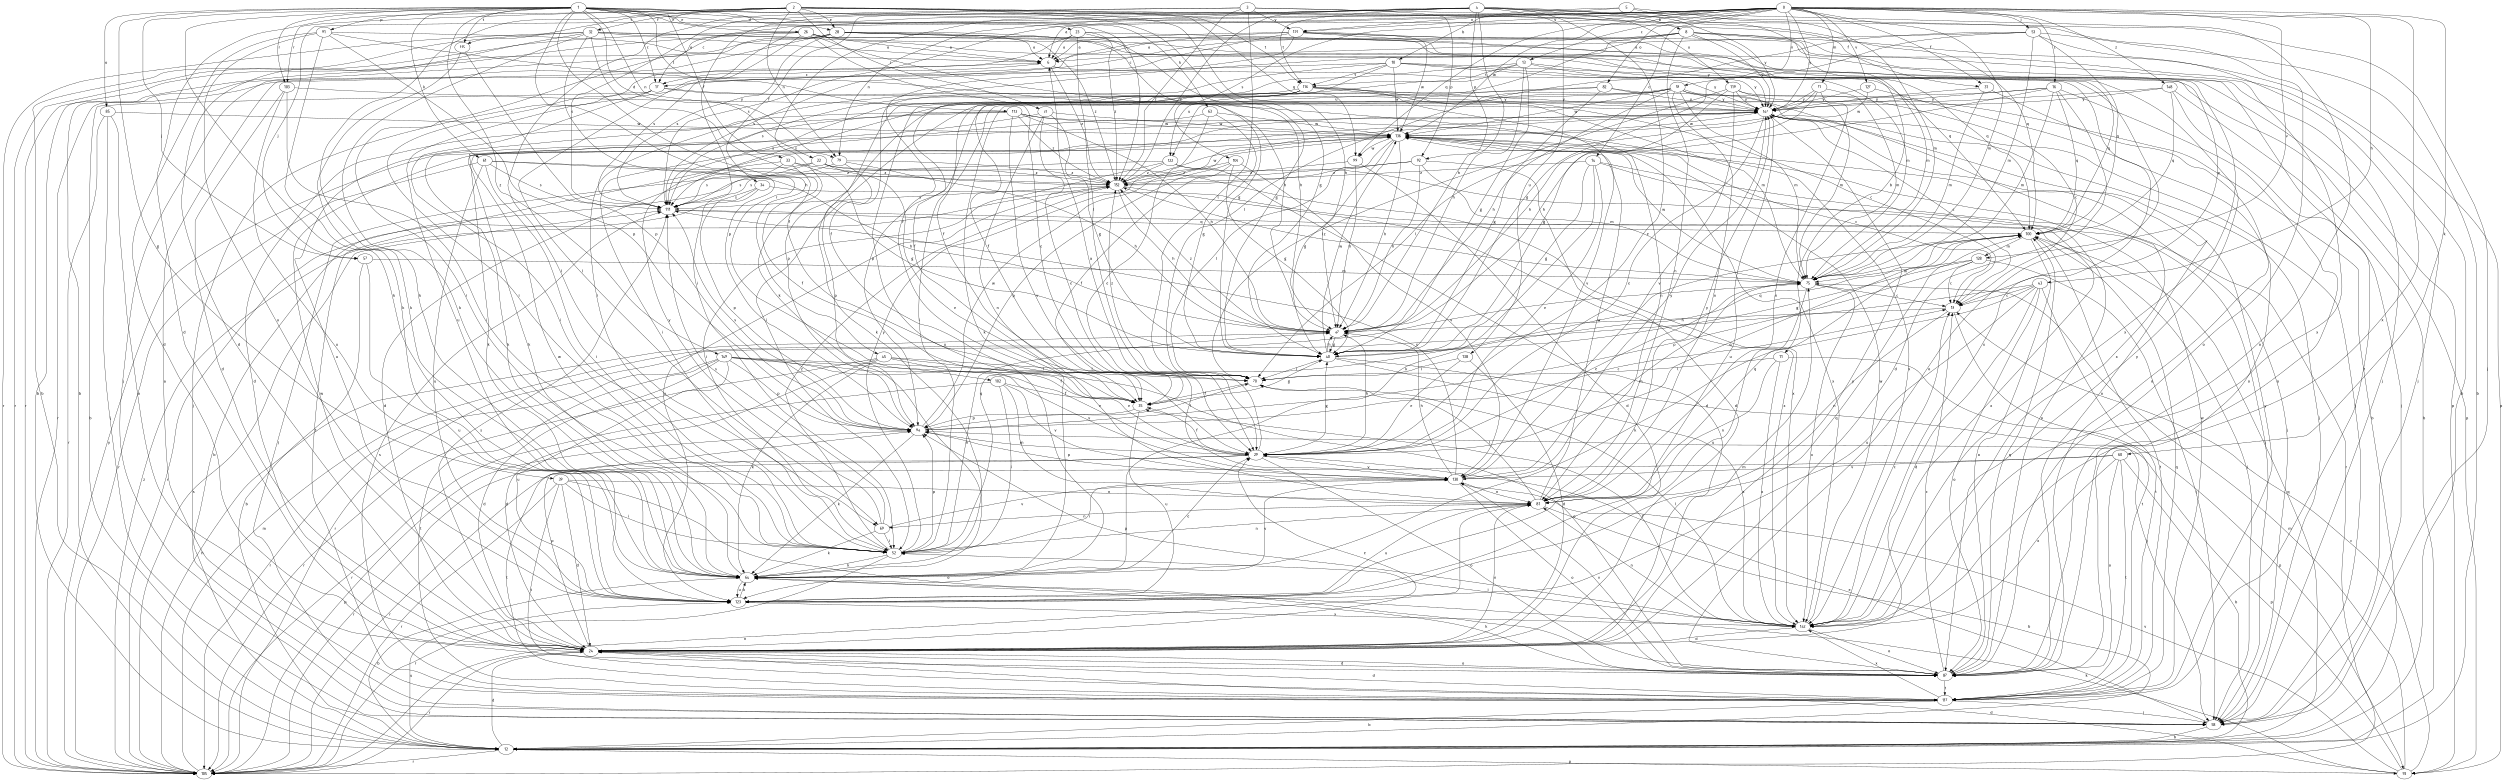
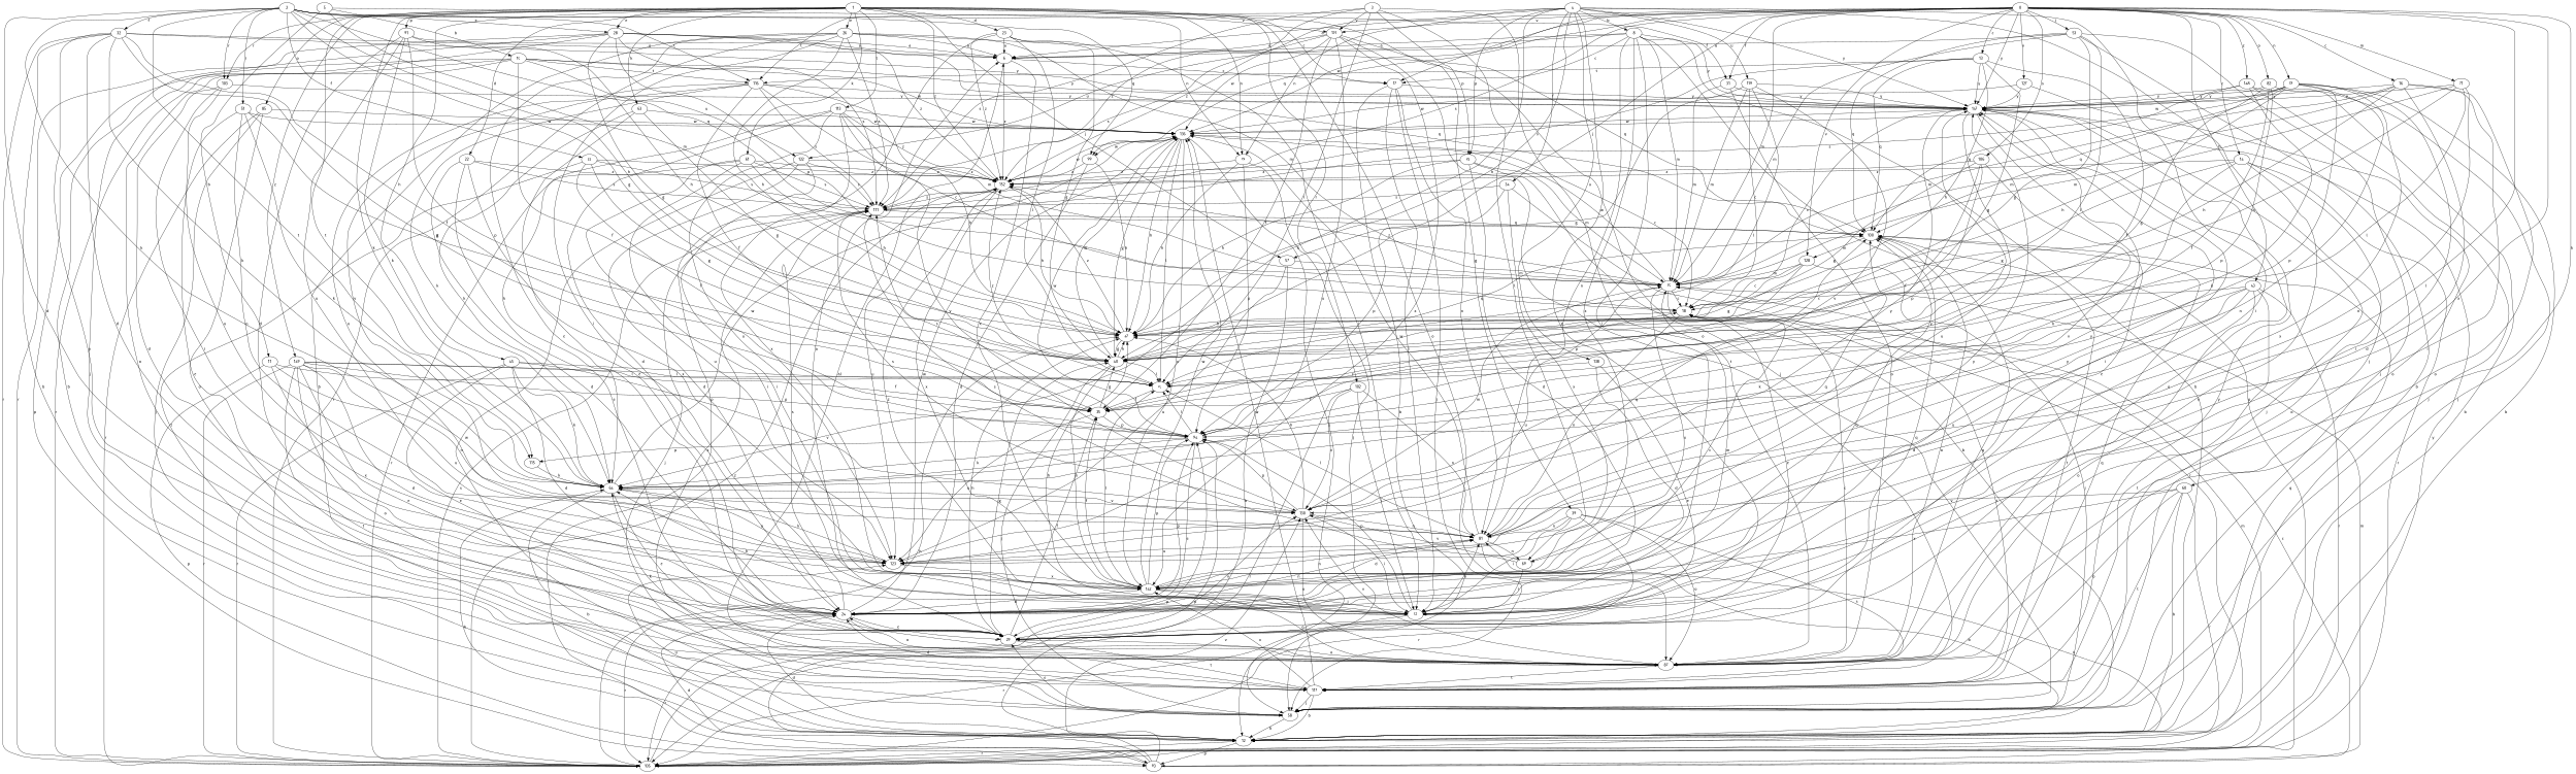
  strict digraph {
    fontname="Fira Sans"
    node [fontname="Fira Sans"]
    edge [fontname="Fira Sans"]
    0
    6
    13
    14
    16
    17
    31
    43
    53
    57
    60
    69
    71
    75
    78
    82
    99
    106
    111
    127
    128
    129
    136
    142
    147
    148
    152
    40
    47
    100
    116
    35
    64
    87
    29
    105
    24
    52
    58
    12
    81
    123
    18
    117
    70
    130
    94
    1
    22
    23
    26
    28
    39
    45
    61
    63
    79
    85
    91
    102
    103
    113
    115
    149
    93
    2
    32
    33
    51
    3
    92
    4
    8
    34
    n75 [label=138]
    119
    122
    5
    10
    11
    0 -> 6 [label=a]
    0 -> 13 [label=c]
    0 -> 14 [label=c]
    0 -> 16 [label=c]
    0 -> 17 [label=c]
    0 -> 31 [label=f]
    0 -> 43 [label=h]
    0 -> 53 [label=j]
    0 -> 57 [label=j]
    0 -> 60 [label=k]
    0 -> 69 [label=l]
    0 -> 71 [label=m]
    0 -> 75 [label=m]
    0 -> 78 [label=n]
    0 -> 82 [label=o]
    0 -> 99 [label=q]
    0 -> 106 [label=s]
    0 -> 111 [label=s]
    0 -> 127 [label=v]
    0 -> 128 [label=v]
    0 -> 129 [label=v]
    0 -> 136 [label=w]
    0 -> 142 [label=x]
    0 -> 147 [label=y]
    0 -> 148 [label=z]
    6 -> 17 [label=c]
    6 -> 142 [label=x]
    6 -> 152 [label=z]
    13 -> 111 [label=s]
    13 -> 147 [label=y]
    13 -> 40 [label=g]
    13 -> 47 [label=h]
    13 -> 100 [label=q]
    13 -> 116 [label=t]
    13 -> 35 [label=f]
    14 -> 152 [label=z]
    14 -> 40 [label=g]
    14 -> 64 [label=k]
    14 -> 87 [label=o]
    14 -> 29 [label=e]
    14 -> 105 [label=r]
    16 -> 75 [label=m]
    16 -> 147 [label=y]
    16 -> 47 [label=h]
    16 -> 100 [label=q]
    16 -> 87 [label=o]
    16 -> 24 [label=d]
    16 -> 52 [label=i]
    17 -> 147 [label=y]
    17 -> 52 [label=i]
    17 -> 58 [label=j]
    17 -> 12 [label=b]
    17 -> 81 [label=n]
    31 -> 75 [label=m]
    31 -> 147 [label=y]
    31 -> 87 [label=o]
    43 -> 64 [label=k]
    43 -> 87 [label=o]
    43 -> 105 [label=r]
    43 -> 24 [label=d]
    43 -> 123 [label=u]
    43 -> 18 [label=c]
    43 -> 117 [label=t]
    53 -> 6 [label=a]
    53 -> 75 [label=m]
    53 -> 40 [label=g]
    53 -> 100 [label=q]
    53 -> 58 [label=j]
    53 -> 12 [label=b]
    53 -> 70 [label=l]
    57 -> 75 [label=m]
    57 -> 12 [label=b]
    57 -> 123 [label=u]
    60 -> 142 [label=x]
    60 -> 87 [label=o]
    60 -> 105 [label=r]
    60 -> 12 [label=b]
    60 -> 117 [label=t]
    60 -> 130 [label=v]
    69 -> 111 [label=s]
    69 -> 147 [label=y]
-   69 -> 64 [label=k]
    69 -> 52 [label=i]
    69 -> 130 [label=v]
    71 -> 75 [label=m]
    71 -> 147 [label=y]
    71 -> 47 [label=h]
    71 -> 81 [label=n]
    71 -> 70 [label=l]
    75 -> 136 [label=w]
    75 -> 142 [label=x]
    75 -> 152 [label=z]
    75 -> 29 [label=e]
    75 -> 123 [label=u]
    75 -> 18 [label=c]
    78 -> 75 [label=m]
    78 -> 111 [label=s]
    78 -> 136 [label=w]
    78 -> 142 [label=x]
    78 -> 147 [label=y]
    78 -> 47 [label=h]
    78 -> 52 [label=i]
    78 -> 12 [label=b]
    78 -> 81 [label=n]
    78 -> 94 [label=p]
    82 -> 147 [label=y]
    82 -> 40 [label=g]
    82 -> 35 [label=f]
    82 -> 58 [label=j]
    82 -> 94 [label=p]
    99 -> 152 [label=z]
    99 -> 47 [label=h]
    99 -> 24 [label=d]
    106 -> 152 [label=z]
    106 -> 40 [label=g]
    106 -> 35 [label=f]
    106 -> 130 [label=v]
    106 -> 94 [label=p]
    111 -> 100 [label=q]
    111 -> 58 [label=j]
    127 -> 136 [label=w]
    127 -> 147 [label=y]
    127 -> 87 [label=o]
    128 -> 75 [label=m]
    128 -> 40 [label=g]
    128 -> 58 [label=j]
    128 -> 18 [label=c]
    128 -> 94 [label=p]
    129 -> 6 [label=a]
    129 -> 111 [label=s]
    129 -> 136 [label=w]
    129 -> 142 [label=x]
    129 -> 35 [label=f]
    129 -> 58 [label=j]
    129 -> 123 [label=u]
    129 -> 117 [label=t]
    136 -> 99 [label=w]
    136 -> 142 [label=x]
    136 -> 40 [label=g]
    136 -> 47 [label=h]
    136 -> 58 [label=j]
    136 -> 18 [label=c]
    136 -> 70 [label=l]
    142 -> 136 [label=w]
    142 -> 35 [label=f]
    142 -> 87 [label=o]
    142 -> 24 [label=d]
    142 -> 52 [label=i]
    142 -> 81 [label=n]
    142 -> 18 [label=c]
    142 -> 70 [label=l]
    142 -> 94 [label=p]
    147 -> 136 [label=w]
    147 -> 87 [label=o]
    147 -> 29 [label=e]
    147 -> 52 [label=i]
    147 -> 58 [label=j]
    147 -> 123 [label=u]
    147 -> 18 [label=c]
    148 -> 147 [label=y]
    148 -> 100 [label=q]
    148 -> 64 [label=k]
    148 -> 58 [label=j]
    148 -> 12 [label=b]
    152 -> 111 [label=s]
    152 -> 136 [label=w]
    152 -> 142 [label=x]
    152 -> 47 [label=h]
    152 -> 123 [label=u]
    40 -> 136 [label=w]
    40 -> 142 [label=x]
    40 -> 47 [label=h]
    40 -> 100 [label=q]
    40 -> 58 [label=j]
    40 -> 70 [label=l]
    47 -> 152 [label=z]
    47 -> 40 [label=g]
    100 -> 128 [label=m]
    100 -> 87 [label=o]
    100 -> 117 [label=t]
    116 -> 75 [label=m]
    116 -> 111 [label=s]
    116 -> 147 [label=y]
    116 -> 35 [label=f]
    116 -> 64 [label=k]
    116 -> 123 [label=u]
    116 -> 18 [label=c]
    116 -> 130 [label=v]
    35 -> 40 [label=g]
    35 -> 123 [label=u]
    35 -> 94 [label=p]
    64 -> 136 [label=w]
    64 -> 29 [label=e]
    64 -> 12 [label=b]
    64 -> 123 [label=u]
    64 -> 130 [label=v]
    87 -> 100 [label=q]
    87 -> 64 [label=k]
    87 -> 24 [label=d]
    87 -> 18 [label=c]
    87 -> 117 [label=t]
    87 -> 130 [label=v]
    29 -> 6 [label=a]
    29 -> 40 [label=g]
    29 -> 47 [label=h]
    29 -> 100 [label=q]
    29 -> 35 [label=f]
    29 -> 87 [label=o]
    29 -> 105 [label=r]
    29 -> 117 [label=t]
    29 -> 130 [label=v]
    105 -> 75 [label=m]
    105 -> 111 [label=s]
    105 -> 147 [label=y]
    105 -> 152 [label=z]
    105 -> 47 [label=h]
    105 -> 81 [label=n]
    105 -> 94 [label=p]
    24 -> 75 [label=m]
    24 -> 111 [label=s]
    24 -> 136 [label=w]
    24 -> 147 [label=y]
    24 -> 87 [label=o]
    24 -> 29 [label=e]
    24 -> 105 [label=r]
    24 -> 81 [label=n]
    24 -> 94 [label=p]
    52 -> 147 [label=y]
    52 -> 152 [label=z]
    52 -> 47 [label=h]
    52 -> 100 [label=q]
    52 -> 64 [label=k]
    52 -> 105 [label=r]
    52 -> 81 [label=n]
    52 -> 94 [label=p]
    58 -> 29 [label=e]
    58 -> 12 [label=b]
    12 -> 100 [label=q]
    12 -> 105 [label=r]
    12 -> 24 [label=d]
    12 -> 123 [label=u]
    12 -> 93 [label=p]
    81 -> 69 [label=n]
    81 -> 136 [label=w]
    81 -> 147 [label=y]
    81 -> 100 [label=q]
    81 -> 12 [label=b]
    81 -> 123 [label=u]
    81 -> 70 [label=l]
    123 -> 142 [label=x]
    123 -> 100 [label=q]
    123 -> 64 [label=k]
    18 -> 47 [label=h]
    18 -> 81 [label=n]
    18 -> 117 [label=t]
    117 -> 6 [label=a]
    117 -> 111 [label=s]
    117 -> 136 [label=w]
    117 -> 142 [label=x]
    117 -> 147 [label=y]
    117 -> 100 [label=q]
    117 -> 24 [label=d]
    117 -> 58 [label=j]
    117 -> 12 [label=b]
    70 -> 152 [label=z]
    70 -> 35 [label=f]
    130 -> 75 [label=m]
    130 -> 111 [label=s]
    130 -> 147 [label=y]
    130 -> 47 [label=h]
    130 -> 87 [label=o]
    130 -> 52 [label=i]
    130 -> 81 [label=n]
    130 -> 94 [label=p]
    94 -> 111 [label=s]
    94 -> 136 [label=w]
    94 -> 64 [label=k]
    94 -> 29 [label=e]
    94 -> 18 [label=c]
    94 -> 70 [label=l]
    1 -> 17 [label=c]
    1 -> 31 [label=f]
    1 -> 57 [label=j]
    1 -> 152 [label=z]
    1 -> 64 [label=k]
    1 -> 87 [label=o]
    1 -> 22 [label=d]
    1 -> 23 [label=d]
    1 -> 26 [label=e]
    1 -> 28 [label=e]
    1 -> 39 [label=g]
    1 -> 45 [label=h]
    1 -> 61 [label=k]
    1 -> 63 [label=k]
    1 -> 79 [label=n]
    1 -> 85 [label=o]
    1 -> 91 [label=p]
    1 -> 102 [label=r]
    1 -> 103 [label=r]
    1 -> 113 [label=t]
    1 -> 115 [label=t]
    1 -> 149 [label=z]
    22 -> 111 [label=s]
    22 -> 142 [label=x]
    22 -> 152 [label=z]
    22 -> 29 [label=e]
    22 -> 24 [label=d]
    23 -> 6 [label=a]
    23 -> 152 [label=z]
    23 -> 40 [label=g]
    23 -> 52 [label=i]
    23 -> 70 [label=l]
    23 -> 93 [label=p]
    26 -> 6 [label=a]
    26 -> 75 [label=m]
    26 -> 111 [label=s]
    26 -> 47 [label=h]
    26 -> 100 [label=q]
    26 -> 29 [label=e]
    26 -> 105 [label=r]
    26 -> 52 [label=i]
    26 -> 12 [label=b]
    28 -> 6 [label=a]
    28 -> 111 [label=s]
    28 -> 152 [label=z]
    28 -> 40 [label=g]
    28 -> 100 [label=q]
    28 -> 105 [label=r]
    28 -> 58 [label=j]
    28 -> 12 [label=b]
    28 -> 18 [label=p]
    39 -> 87 [label=o]
    39 -> 105 [label=r]
    39 -> 24 [label=d]
    39 -> 52 [label=i]
    39 -> 81 [label=n]
    39 -> 117 [label=t]
    45 -> 64 [label=k]
    45 -> 29 [label=e]
    45 -> 105 [label=r]
    45 -> 24 [label=d]
    45 -> 70 [label=l]
    45 -> 130 [label=v]
    61 -> 111 [label=s]
    61 -> 152 [label=z]
    61 -> 47 [label=h]
    61 -> 105 [label=r]
    61 -> 52 [label=i]
    61 -> 123 [label=u]
    63 -> 136 [label=w]
    63 -> 40 [label=g]
    63 -> 64 [label=k]
    63 -> 29 [label=e]
    79 -> 152 [label=z]
    79 -> 47 [label=h]
    79 -> 58 [label=j]
    79 -> 94 [label=p]
    85 -> 136 [label=w]
    85 -> 87 [label=o]
    85 -> 105 [label=r]
    85 -> 58 [label=j]
    91 -> 6 [label=a]
    91 -> 47 [label=h]
    91 -> 64 [label=k]
    91 -> 24 [label=d]
    91 -> 123 [label=u]
    91 -> 94 [label=p]
    102 -> 35 [label=f]
    102 -> 105 [label=r]
    102 -> 52 [label=i]
    102 -> 81 [label=n]
    102 -> 130 [label=v]
    103 -> 147 [label=y]
    103 -> 24 [label=d]
    103 -> 52 [label=i]
    103 -> 123 [label=u]
    113 -> 136 [label=w]
    113 -> 142 [label=x]
    113 -> 152 [label=z]
    113 -> 47 [label=h]
    113 -> 64 [label=k]
    113 -> 24 [label=d]
    113 -> 123 [label=u]
    113 -> 130 [label=v]
    115 -> 64 [label=k]
-   115 -> 94 [label=p]
+   94 -> 115 [label=p]
    149 -> 35 [label=f]
    149 -> 87 [label=o]
    149 -> 29 [label=e]
    149 -> 105 [label=r]
    149 -> 24 [label=d]
    149 -> 123 [label=u]
    149 -> 117 [label=t]
    149 -> 70 [label=l]
    149 -> 94 [label=p]
    93 -> 75 [label=m]
    93 -> 64 [label=k]
    93 -> 24 [label=d]
    93 -> 18 [label=c]
    93 -> 130 [label=v]
    93 -> 94 [label=p]
    2 -> 99 [label=q]
    2 -> 40 [label=g]
    2 -> 47 [label=h]
    2 -> 100 [label=q]
    2 -> 116 [label=t]
    2 -> 64 [label=k]
    2 -> 24 [label=d]
    2 -> 28 [label=e]
    2 -> 79 [label=n]
    2 -> 103 [label=r]
    2 -> 115 [label=t]
    2 -> 32 [label=f]
    2 -> 33 [label=f]
    2 -> 51 [label=i]
    32 -> 6 [label=a]
    32 -> 147 [label=y]
    32 -> 35 [label=f]
    32 -> 64 [label=k]
    32 -> 87 [label=y]
    32 -> 105 [label=r]
    32 -> 24 [label=d]
    32 -> 12 [label=b]
    32 -> 94 [label=p]
    33 -> 111 [label=s]
    33 -> 152 [label=z]
    33 -> 40 [label=g]
    33 -> 35 [label=f]
    33 -> 117 [label=t]
    51 -> 136 [label=w]
    51 -> 40 [label=g]
    51 -> 64 [label=k]
    51 -> 29 [label=e]
    51 -> 81 [label=n]
    3 -> 69 [label=l]
    3 -> 111 [label=s]
    3 -> 129 [label=v]
    3 -> 152 [label=z]
    3 -> 87 [label=o]
    3 -> 70 [label=l]
    3 -> 92 [label=p]
    92 -> 75 [label=m]
    92 -> 152 [label=z]
    92 -> 47 [label=h]
    92 -> 24 [label=d]
    92 -> 12 [label=b]
    4 -> 147 [label=y]
    4 -> 152 [label=z]
    4 -> 47 [label=h]
    4 -> 116 [label=t]
    4 -> 64 [label=k]
    4 -> 29 [label=e]
    4 -> 52 [label=i]
    4 -> 58 [label=j]
    4 -> 79 [label=n]
    4 -> 92 [label=p]
    4 -> 8 [label=b]
    4 -> 34 [label=f]
    4 -> n75 [label=u]
    4 -> 119 [label=u]
    8 -> 6 [label=a]
    8 -> 17 [label=c]
    8 -> 75 [label=m]
    8 -> 142 [label=x]
    8 -> 147 [label=y]
    8 -> 52 [label=i]
    8 -> 12 [label=b]
    8 -> 81 [label=n]
    8 -> 93 [label=p]
    8 -> 122 [label=u]
    34 -> 111 [label=s]
    34 -> 142 [label=x]
    34 -> 105 [label=r]
    34 -> 94 [label=p]
    n75 -> 29 [label=e]
    n75 -> 24 [label=d]
    n75 -> 70 [label=l]
    119 -> 75 [label=m]
    119 -> 147 [label=y]
    119 -> 40 [label=g]
    119 -> 18 [label=c]
    119 -> 70 [label=l]
    119 -> 130 [label=v]
    122 -> 111 [label=s]
    122 -> 152 [label=z]
    122 -> 24 [label=d]
    122 -> 52 [label=i]
-   122 -> 58 [label=j]
+   122 -> 58 [label=w]
    5 -> 75 [label=m]
    5 -> 129 [label=v]
    5 -> 10 [label=b]
    5 -> 11 [label=b]
    10 -> 136 [label=w]
    10 -> 147 [label=y]
    10 -> 116 [label=t]
    10 -> 35 [label=f]
    10 -> 87 [label=o]
    10 -> 105 [label=r]
    10 -> 93 [label=p]
    10 -> 122 [label=u]
    11 -> 142 [label=x]
    11 -> 81 [label=n]
    11 -> 70 [label=l]
    11 -> 93 [label=p]
  }
